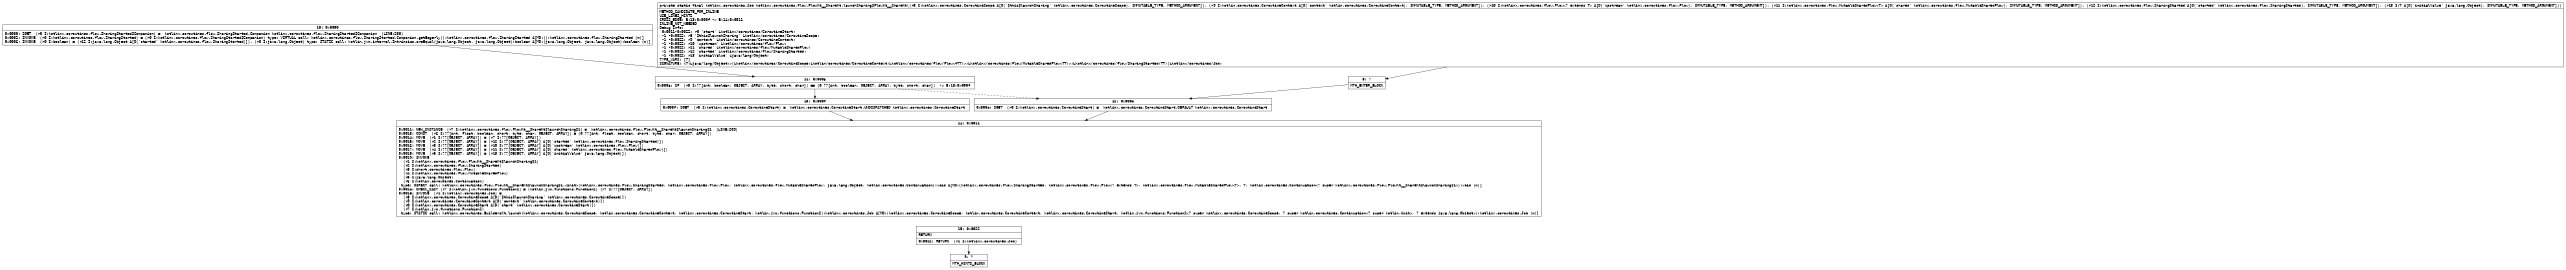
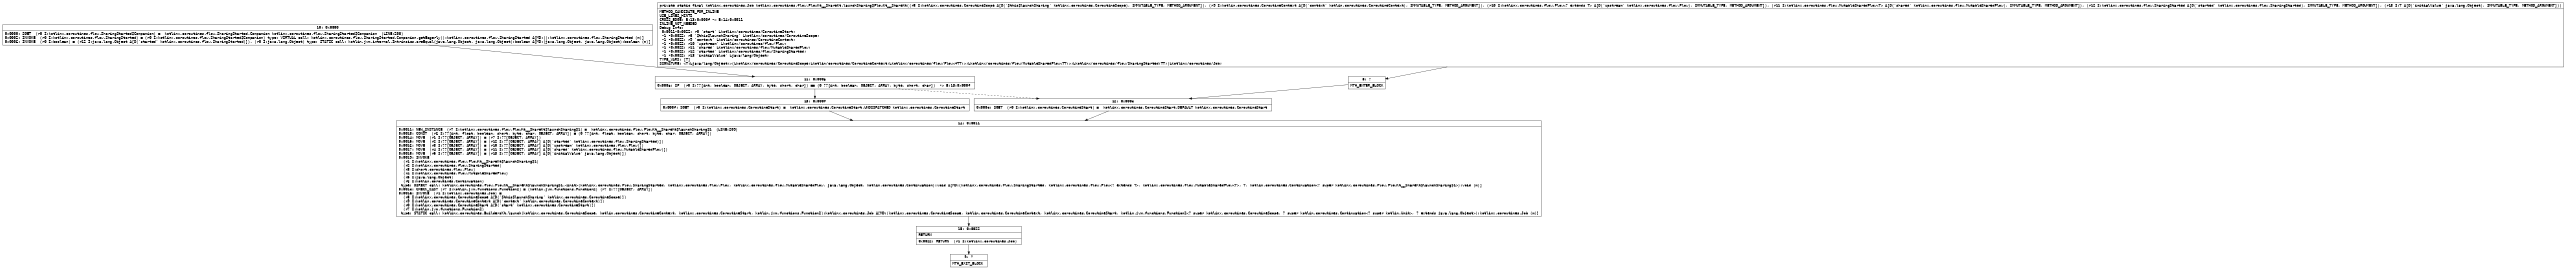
  digraph {
    fontname="DejaVu Sans Mono"
    node [fontname="DejaVu Sans Mono" shape=record]
    edge [fontname="DejaVu Sans Mono"]
    n1 [label="{8\:\ ?|MTH_ENTER_BLOCK\l}"]
    n2 [label="{12\:\ 0x000c|0x000c: SGET  (r0 I:kotlinx.coroutines.CoroutineStart) =  kotlinx.coroutines.CoroutineStart.DEFAULT kotlinx.coroutines.CoroutineStart \l}"]
    n3 [label="{10\:\ 0x0000|0x0000: SGET  (r0 I:kotlinx.coroutines.flow.SharingStarted$Companion) =  kotlinx.coroutines.flow.SharingStarted.Companion kotlinx.coroutines.flow.SharingStarted$Companion  (LINE:208)\l0x0002: INVOKE  (r0 I:kotlinx.coroutines.flow.SharingStarted) = (r0 I:kotlinx.coroutines.flow.SharingStarted$Companion) type: VIRTUAL call: kotlinx.coroutines.flow.SharingStarted.Companion.getEagerly():kotlinx.coroutines.flow.SharingStarted A[MD:():kotlinx.coroutines.flow.SharingStarted (m)]\l0x0006: INVOKE  (r0 I:boolean) = (r12 I:java.lang.Object A[D('started' kotlinx.coroutines.flow.SharingStarted)]), (r0 I:java.lang.Object) type: STATIC call: kotlin.jvm.internal.Intrinsics.areEqual(java.lang.Object, java.lang.Object):boolean A[MD:(java.lang.Object, java.lang.Object):boolean (m)]\l}"]
    n4 [label="{11\:\ 0x000a|0x000a: IF  (r0 I:??[int, boolean, OBJECT, ARRAY, byte, short, char]) == (0 ??[int, boolean, OBJECT, ARRAY, byte, short, char])  \-\> B:13:0x000f \l}"]
    n5 [label="{13\:\ 0x000f|0x000f: SGET  (r0 I:kotlinx.coroutines.CoroutineStart) =  kotlinx.coroutines.CoroutineStart.UNDISPATCHED kotlinx.coroutines.CoroutineStart \l}"]
    n6 [label="{14\:\ 0x0011|0x0011: NEW_INSTANCE  (r7 I:kotlinx.coroutines.flow.FlowKt__ShareKt$launchSharing$1) =  kotlinx.coroutines.flow.FlowKt__ShareKt$launchSharing$1  (LINE:209)\l0x0013: CONST  (r6 I:??[int, float, boolean, short, byte, char, OBJECT, ARRAY]) = (0 ??[int, float, boolean, short, byte, char, OBJECT, ARRAY]) \l0x0014: MOVE  (r1 I:??[OBJECT, ARRAY]) = (r7 I:??[OBJECT, ARRAY]) \l0x0015: MOVE  (r2 I:??[OBJECT, ARRAY]) = (r12 I:??[OBJECT, ARRAY] A[D('started' kotlinx.coroutines.flow.SharingStarted)]) \l0x0016: MOVE  (r3 I:??[OBJECT, ARRAY]) = (r10 I:??[OBJECT, ARRAY] A[D('upstream' kotlinx.coroutines.flow.Flow)]) \l0x0017: MOVE  (r4 I:??[OBJECT, ARRAY]) = (r11 I:??[OBJECT, ARRAY] A[D('shared' kotlinx.coroutines.flow.MutableSharedFlow)]) \l0x0018: MOVE  (r5 I:??[OBJECT, ARRAY]) = (r13 I:??[OBJECT, ARRAY] A[D('initialValue' java.lang.Object)]) \l0x0019: INVOKE  \l  (r1 I:kotlinx.coroutines.flow.FlowKt__ShareKt$launchSharing$1)\l  (r2 I:kotlinx.coroutines.flow.SharingStarted)\l  (r3 I:short.coroutines.flow.Flow)\l  (r4 I:kotlinx.coroutines.flow.MutableSharedFlow)\l  (r5 I:java.lang.Object)\l  (r6 I:kotlin.coroutines.Continuation)\l type: DIRECT call: kotlinx.coroutines.flow.FlowKt__ShareKt$launchSharing$1.\<init\>(kotlinx.coroutines.flow.SharingStarted, kotlinx.coroutines.flow.Flow, kotlinx.coroutines.flow.MutableSharedFlow, java.lang.Object, kotlin.coroutines.Continuation):void A[MD:(kotlinx.coroutines.flow.SharingStarted, kotlinx.coroutines.flow.Flow\<? extends T\>, kotlinx.coroutines.flow.MutableSharedFlow\<T\>, T, kotlin.coroutines.Continuation\<? super kotlinx.coroutines.flow.FlowKt__ShareKt$launchSharing$1\>):void (m)]\l0x001c: CHECK_CAST (r7 I:kotlin.jvm.functions.Function2) = (kotlin.jvm.functions.Function2) (r7 I:??[OBJECT, ARRAY]) \l0x001e: INVOKE  (r1 I:kotlinx.coroutines.Job) = \l  (r8 I:kotlinx.coroutines.CoroutineScope A[D('$this$launchSharing' kotlinx.coroutines.CoroutineScope)])\l  (r9 I:kotlin.coroutines.CoroutineContext A[D('context' kotlin.coroutines.CoroutineContext)])\l  (r0 I:kotlinx.coroutines.CoroutineStart A[D('start' kotlinx.coroutines.CoroutineStart)])\l  (r7 I:kotlin.jvm.functions.Function2)\l type: STATIC call: kotlinx.coroutines.BuildersKt.launch(kotlinx.coroutines.CoroutineScope, kotlin.coroutines.CoroutineContext, kotlinx.coroutines.CoroutineStart, kotlin.jvm.functions.Function2):kotlinx.coroutines.Job A[MD:(kotlinx.coroutines.CoroutineScope, kotlin.coroutines.CoroutineContext, kotlinx.coroutines.CoroutineStart, kotlin.jvm.functions.Function2\<? super kotlinx.coroutines.CoroutineScope, ? super kotlin.coroutines.Continuation\<? super kotlin.Unit\>, ? extends java.lang.Object\>):kotlinx.coroutines.Job (m)]\l}"]
    n7 [label="{15\:\ 0x0022|RETURN\l|0x0022: RETURN  (r1 I:kotlinx.coroutines.Job) \l}"]
-   n8 [label="{9\:\ ?|MTH_HINTS_BLOCK\l}"]
+   n8 [label="{9\:\ ?|MTH_EXIT_BLOCK\l}"]
    n9 [label="{private static final kotlinx.coroutines.Job kotlinx.coroutines.flow.FlowKt__ShareKt.launchSharing$FlowKt__ShareKt((r8 I:kotlinx.coroutines.CoroutineScope A[D('$this$launchSharing' kotlinx.coroutines.CoroutineScope), IMMUTABLE_TYPE, METHOD_ARGUMENT]), (r9 I:kotlin.coroutines.CoroutineContext A[D('context' kotlin.coroutines.CoroutineContext), IMMUTABLE_TYPE, METHOD_ARGUMENT]), (r10 I:kotlinx.coroutines.flow.Flow\<? extends T\> A[D('upstream' kotlinx.coroutines.flow.Flow), IMMUTABLE_TYPE, METHOD_ARGUMENT]), (r11 I:kotlinx.coroutines.flow.MutableSharedFlow\<T\> A[D('shared' kotlinx.coroutines.flow.MutableSharedFlow), IMMUTABLE_TYPE, METHOD_ARGUMENT]), (r12 I:kotlinx.coroutines.flow.SharingStarted A[D('started' kotlinx.coroutines.flow.SharingStarted), IMMUTABLE_TYPE, METHOD_ARGUMENT]), (r13 I:T A[D('initialValue' java.lang.Object), IMMUTABLE_TYPE, METHOD_ARGUMENT]))  | METHOD_CANDIDATE_FOR_INLINE\lUSE_LINES_HINTS\lCROSS_EDGE: B:13:0x000f \-\> B:14:0x0011\lINLINE_NOT_NEEDED\lDebug Info:\l  0x0011\-0x0022: r0 'start' Lkotlinx\/coroutines\/CoroutineStart;\l  \-1 \-0x0022: r8 '$this$launchSharing' Lkotlinx\/coroutines\/CoroutineScope;\l  \-1 \-0x0022: r9 'context' Lkotlin\/coroutines\/CoroutineContext;\l  \-1 \-0x0022: r10 'upstream' Lkotlinx\/coroutines\/flow\/Flow;\l  \-1 \-0x0022: r11 'shared' Lkotlinx\/coroutines\/flow\/MutableSharedFlow;\l  \-1 \-0x0022: r12 'started' Lkotlinx\/coroutines\/flow\/SharingStarted;\l  \-1 \-0x0022: r13 'initialValue' Ljava\/lang\/Object;\lTYPE_VARS: [T]\lSIGNATURE: \<T:Ljava\/lang\/Object;\>(Lkotlinx\/coroutines\/CoroutineScope;Lkotlin\/coroutines\/CoroutineContext;Lkotlinx\/coroutines\/flow\/Flow\<+TT;\>;Lkotlinx\/coroutines\/flow\/MutableSharedFlow\<TT;\>;Lkotlinx\/coroutines\/flow\/SharingStarted;TT;)Lkotlinx\/coroutines\/Job;\l}"]
    n1 -> n2
    n2 -> n6
    n3 -> n4
    n4 -> n2 [style=dashed]
    n4 -> n5
    n5 -> n6
+   n6 -> n7
    n7 -> n8
    n9 -> n1
  }
